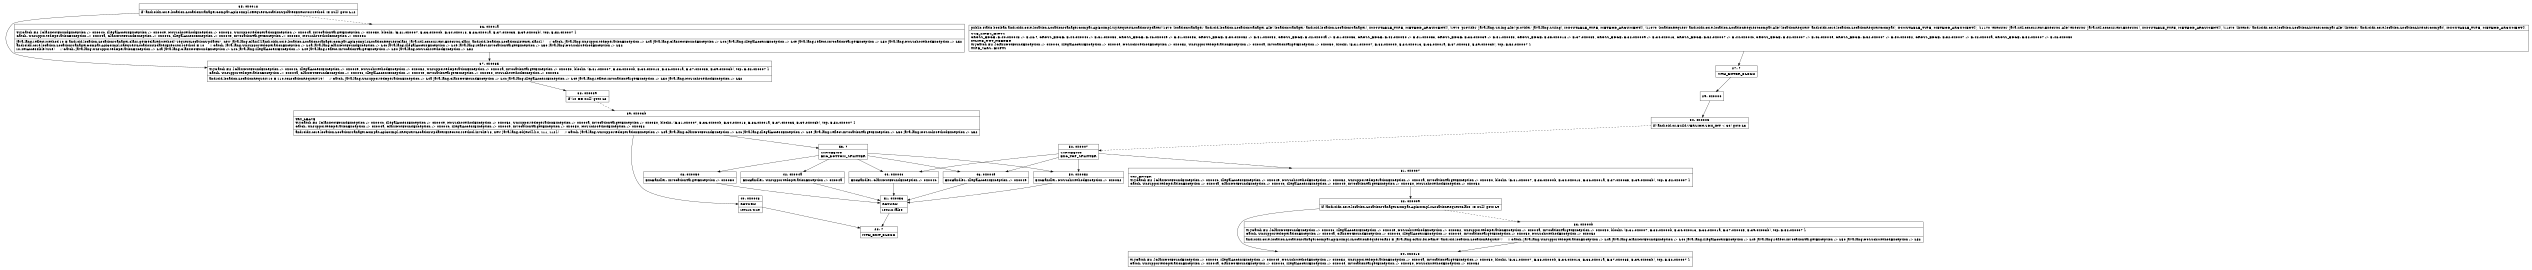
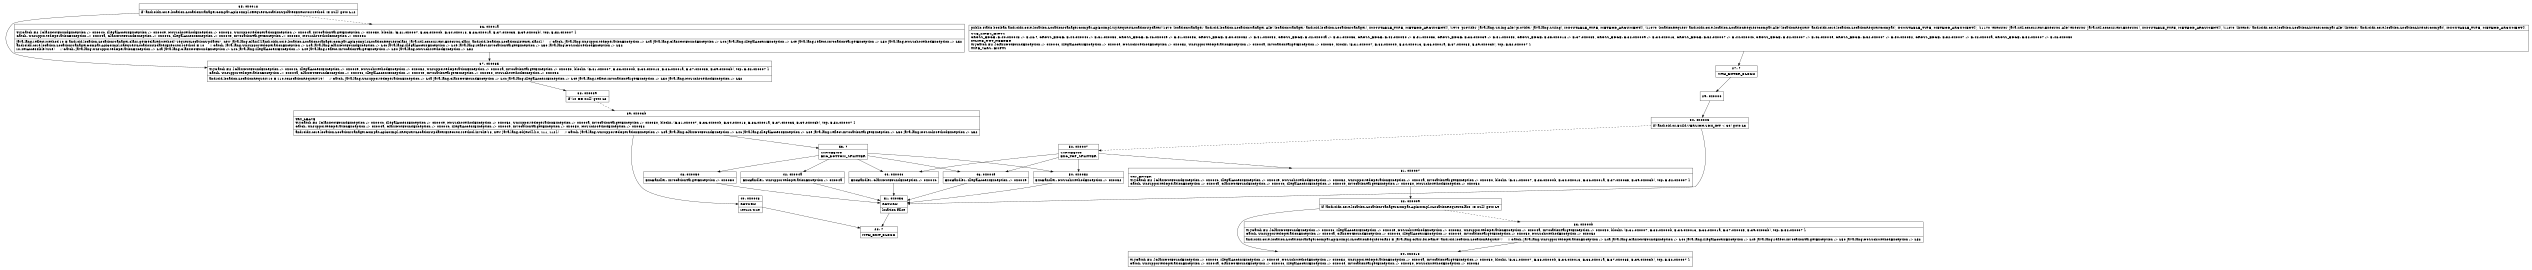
  digraph {
    node [shape=record]
    n1 [label="{27\:\ ?|MTH_ENTER_BLOCK\l}"]
    n2 [label="{29\:\ 0x0000}"]
    n3 [label="{30\:\ 0x0005|if (android.os.Build.VERSION.SDK_INT \< 30) goto L3\l}"]
-   n4 [label="{51\:\ 0x0053|RETURN\l|return false\l}"]
+   n4 [label="{51\:\ 0x0053|RETURN\l|location false\l}"]
    n5 [label="{52\:\ 0x0007|SYNTHETIC\lEXC_TOP_SPLITTER\l}"]
    n6 [label="{28\:\ ?|MTH_EXIT_BLOCK\l}"]
    n7 [label="{31\:\ 0x0007|TRY_ENTER\lTryCatch #2 \{ClassNotFoundException \-\> 0x004c, IllegalAccessException \-\> 0x004e, NoSuchMethodException \-\> 0x0052, UnsupportedOperationException \-\> 0x004a, InvocationTargetException \-\> 0x0050, blocks: (B:31:0x0007, B:33:0x000b, B:34:0x0013, B:36:0x001a, B:37:0x0035, B:39:0x003b), top: B:52:0x0007 \}\lCatch: UnsupportedOperationException \-\> 0x004a, ClassNotFoundException \-\> 0x004c, IllegalAccessException \-\> 0x004e, InvocationTargetException \-\> 0x0050, NoSuchMethodException \-\> 0x0052\l}"]
    n8 [label="{44\:\ 0x004c|ExcHandler: ClassNotFoundException \-\> 0x004c\l}"]
    n9 [label="{46\:\ 0x004e|ExcHandler: IllegalAccessException \-\> 0x004e\l}"]
    n10 [label="{50\:\ 0x0052|ExcHandler: NoSuchMethodException \-\> 0x0052\l}"]
    n11 [label="{32\:\ 0x0009|if (androidx.core.location.LocationManagerCompat.Api30Impl.sLocationRequestClass != null) goto L9\l}"]
    n12 [label="{42\:\ 0x004a|ExcHandler: UnsupportedOperationException \-\> 0x004a\l}"]
    n13 [label="{48\:\ 0x0050|ExcHandler: InvocationTargetException \-\> 0x0050\l}"]
    n14 [label="{33\:\ 0x000b|TryCatch #2 \{ClassNotFoundException \-\> 0x004c, IllegalAccessException \-\> 0x004e, NoSuchMethodException \-\> 0x0052, UnsupportedOperationException \-\> 0x004a, InvocationTargetException \-\> 0x0050, blocks: (B:31:0x0007, B:33:0x000b, B:34:0x0013, B:36:0x001a, B:37:0x0035, B:39:0x003b), top: B:52:0x0007 \}\lCatch: UnsupportedOperationException \-\> 0x004a, ClassNotFoundException \-\> 0x004c, IllegalAccessException \-\> 0x004e, InvocationTargetException \-\> 0x0050, NoSuchMethodException \-\> 0x0052\l|androidx.core.location.LocationManagerCompat.Api30Impl.sLocationRequestClass = java.lang.Class.forName(\"android.location.LocationRequest\")     \/\/ Catch: java.lang.UnsupportedOperationException \-\> L4a java.lang.ClassNotFoundException \-\> L4c java.lang.IllegalAccessException \-\> L4e java.lang.reflect.InvocationTargetException \-\> L50 java.lang.NoSuchMethodException \-\> L52\l}"]
    n15 [label="{34\:\ 0x0013|TryCatch #2 \{ClassNotFoundException \-\> 0x004c, IllegalAccessException \-\> 0x004e, NoSuchMethodException \-\> 0x0052, UnsupportedOperationException \-\> 0x004a, InvocationTargetException \-\> 0x0050, blocks: (B:31:0x0007, B:33:0x000b, B:34:0x0013, B:36:0x001a, B:37:0x0035, B:39:0x003b), top: B:52:0x0007 \}\lCatch: UnsupportedOperationException \-\> 0x004a, ClassNotFoundException \-\> 0x004c, IllegalAccessException \-\> 0x004e, InvocationTargetException \-\> 0x0050, NoSuchMethodException \-\> 0x0052\l}"]
    n16 [label="{35\:\ 0x0018|if (androidx.core.location.LocationManagerCompat.Api30Impl.sRequestLocationUpdatesExecutorMethod != null) goto L12\l}"]
    n17 [label="{36\:\ 0x001a|TryCatch #2 \{ClassNotFoundException \-\> 0x004c, IllegalAccessException \-\> 0x004e, NoSuchMethodException \-\> 0x0052, UnsupportedOperationException \-\> 0x004a, InvocationTargetException \-\> 0x0050, blocks: (B:31:0x0007, B:33:0x000b, B:34:0x0013, B:36:0x001a, B:37:0x0035, B:39:0x003b), top: B:52:0x0007 \}\lCatch: UnsupportedOperationException \-\> 0x004a, ClassNotFoundException \-\> 0x004c, IllegalAccessException \-\> 0x004e, InvocationTargetException \-\> 0x0050, NoSuchMethodException \-\> 0x0052\l|java.lang.reflect.Method r0 = android.location.LocationManager.class.getDeclaredMethod(\"requestLocationUpdates\", new java.lang.Class[]\{androidx.core.location.LocationManagerCompat.Api30Impl.sLocationRequestClass, java.util.concurrent.Executor.class, android.location.LocationListener.class\})     \/\/ Catch: java.lang.UnsupportedOperationException \-\> L4a java.lang.ClassNotFoundException \-\> L4c java.lang.IllegalAccessException \-\> L4e java.lang.reflect.InvocationTargetException \-\> L50 java.lang.NoSuchMethodException \-\> L52\landroidx.core.location.LocationManagerCompat.Api30Impl.sRequestLocationUpdatesExecutorMethod = r0     \/\/ Catch: java.lang.UnsupportedOperationException \-\> L4a java.lang.ClassNotFoundException \-\> L4c java.lang.IllegalAccessException \-\> L4e java.lang.reflect.InvocationTargetException \-\> L50 java.lang.NoSuchMethodException \-\> L52\lr0.setAccessible(true)     \/\/ Catch: java.lang.UnsupportedOperationException \-\> L4a java.lang.ClassNotFoundException \-\> L4c java.lang.IllegalAccessException \-\> L4e java.lang.reflect.InvocationTargetException \-\> L50 java.lang.NoSuchMethodException \-\> L52\l}"]
    n18 [label="{37\:\ 0x0035|TryCatch #2 \{ClassNotFoundException \-\> 0x004c, IllegalAccessException \-\> 0x004e, NoSuchMethodException \-\> 0x0052, UnsupportedOperationException \-\> 0x004a, InvocationTargetException \-\> 0x0050, blocks: (B:31:0x0007, B:33:0x000b, B:34:0x0013, B:36:0x001a, B:37:0x0035, B:39:0x003b), top: B:52:0x0007 \}\lCatch: UnsupportedOperationException \-\> 0x004a, ClassNotFoundException \-\> 0x004c, IllegalAccessException \-\> 0x004e, InvocationTargetException \-\> 0x0050, NoSuchMethodException \-\> 0x0052\l|android.location.LocationRequest r0 = r10.toLocationRequest(r9)     \/\/ Catch: java.lang.UnsupportedOperationException \-\> L4a java.lang.ClassNotFoundException \-\> L4c java.lang.IllegalAccessException \-\> L4e java.lang.reflect.InvocationTargetException \-\> L50 java.lang.NoSuchMethodException \-\> L52\l}"]
    n19 [label="{38\:\ 0x0039|if (r0 == null) goto L3\l}"]
    n20 [label="{39\:\ 0x003b|TRY_LEAVE\lTryCatch #2 \{ClassNotFoundException \-\> 0x004c, IllegalAccessException \-\> 0x004e, NoSuchMethodException \-\> 0x0052, UnsupportedOperationException \-\> 0x004a, InvocationTargetException \-\> 0x0050, blocks: (B:31:0x0007, B:33:0x000b, B:34:0x0013, B:36:0x001a, B:37:0x0035, B:39:0x003b), top: B:52:0x0007 \}\lCatch: UnsupportedOperationException \-\> 0x004a, ClassNotFoundException \-\> 0x004c, IllegalAccessException \-\> 0x004e, InvocationTargetException \-\> 0x0050, NoSuchMethodException \-\> 0x0052\l|androidx.core.location.LocationManagerCompat.Api30Impl.sRequestLocationUpdatesExecutorMethod.invoke(r8, new java.lang.Object[]\{r0, r11, r12\})     \/\/ Catch: java.lang.UnsupportedOperationException \-\> L4a java.lang.ClassNotFoundException \-\> L4c java.lang.IllegalAccessException \-\> L4e java.lang.reflect.InvocationTargetException \-\> L50 java.lang.NoSuchMethodException \-\> L52\l}"]
    n21 [label="{40\:\ 0x0048|RETURN\l|return true\l}"]
    n22 [label="{53\:\ ?|SYNTHETIC\lEXC_BOTTOM_SPLITTER\l}"]
    n23 [label="{public static boolean androidx.core.location.LocationManagerCompat.Api30Impl.tryRequestLocationUpdates((r8v0 'locationManager' android.location.LocationManager A[D('locationManager' android.location.LocationManager), IMMUTABLE_TYPE, METHOD_ARGUMENT]), (r9v0 'provider' java.lang.String A[D('provider' java.lang.String), IMMUTABLE_TYPE, METHOD_ARGUMENT]), (r10v0 'locationRequest' androidx.core.location.LocationRequestCompat A[D('locationRequest' androidx.core.location.LocationRequestCompat), IMMUTABLE_TYPE, METHOD_ARGUMENT]), (r11v0 'executor' java.util.concurrent.Executor A[D('executor' java.util.concurrent.Executor), IMMUTABLE_TYPE, METHOD_ARGUMENT]), (r12v0 'listener' androidx.core.location.LocationListenerCompat A[D('listener' androidx.core.location.LocationListenerCompat), IMMUTABLE_TYPE, METHOD_ARGUMENT]))  | USE_LINES_HINTS\lCROSS_EDGE: B:40:0x0048 \-\> B:28:?, CROSS_EDGE: B:44:0x004c \-\> B:51:0x0053, CROSS_EDGE: B:46:0x004e \-\> B:51:0x0053, CROSS_EDGE: B:50:0x0052 \-\> B:51:0x0053, CROSS_EDGE: B:42:0x004a \-\> B:51:0x0053, CROSS_EDGE: B:48:0x0050 \-\> B:51:0x0053, CROSS_EDGE: B:38:0x0039 \-\> B:51:0x0053, CROSS_EDGE: B:35:0x0018 \-\> B:37:0x0035, CROSS_EDGE: B:32:0x0009 \-\> B:34:0x0013, CROSS_EDGE: B:52:0x0007 \-\> B:44:0x004c, CROSS_EDGE: B:52:0x0007 \-\> B:46:0x004e, CROSS_EDGE: B:52:0x0007 \-\> B:50:0x0052, CROSS_EDGE: B:52:0x0007 \-\> B:42:0x004a, CROSS_EDGE: B:52:0x0007 \-\> B:48:0x0050\lINLINE_NOT_NEEDED\lTryCatch #2 \{ClassNotFoundException \-\> 0x004c, IllegalAccessException \-\> 0x004e, NoSuchMethodException \-\> 0x0052, UnsupportedOperationException \-\> 0x004a, InvocationTargetException \-\> 0x0050, blocks: (B:31:0x0007, B:33:0x000b, B:34:0x0013, B:36:0x001a, B:37:0x0035, B:39:0x003b), top: B:52:0x0007 \}\lTYPE_VARS: EMPTY\l}"]
    n1 -> n2
    n2 -> n3
+   n3 -> n4
    n3 -> n5 [style=dashed]
    n4 -> n6
    n5 -> n7
    n5 -> n8
    n5 -> n9
    n5 -> n10
    n7 -> n11
    n8 -> n4
    n9 -> n4
    n10 -> n4
    n11 -> n14 [style=dashed]
    n11 -> n15
    n12 -> n4
    n13 -> n4
    n14 -> n15
    n16 -> n17 [style=dashed]
    n16 -> n18
    n17 -> n18
    n18 -> n19
    n19 -> n20 [style=dashed]
    n20 -> n21
    n20 -> n22
    n21 -> n6
    n22 -> n8
    n22 -> n9
    n22 -> n10
    n22 -> n12
    n22 -> n13
    n23 -> n1
  }
